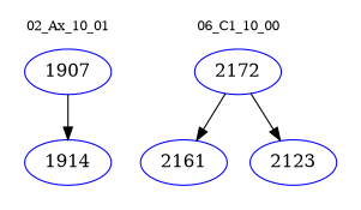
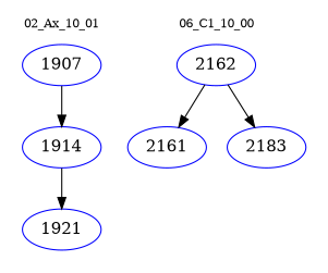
  digraph {
    node [color=blue]
    edge [color=black]
    n1 [label=1914]
    n2 [label=1907]
-   n4 [label=2172]
+   n3 [label=1921]
+   n4 [label=2162]
    n5 [label=2161]
-   n6 [label=2123]
+   n6 [label=2183]
    subgraph cluster_1 {
      color=white
      fontsize=10
      label="02_Ax_10_01"
      n1
      n2
+     n3
    }
    subgraph cluster_2 {
      color=white
      fontsize=10
      label="06_C1_10_00"
      n4
      n5
      n6
    }
+   n1 -> n3
    n2 -> n1
    n4 -> n5
    n4 -> n6
  }
